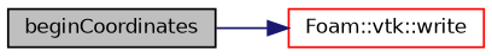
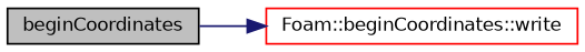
  digraph {
    rankdir=LR
    node [fontname=Helvetica fontsize=10 shape=record]
    n1 [color=black fillcolor=grey75 fontcolor=black height=0.2 label=beginCoordinates style=filled width=0.4]
-   n2 [color=red height=0.2 label="Foam::vtk::write" width=0.4]
+   n2 [color=red height=0.2 label="Foam::beginCoordinates::write" width=0.4]
    n1 -> n2 [color=midnightblue fontname=Helvetica fontsize=10 labelfontname=Helvetica labelfontsize=10 style=solid]
  }
